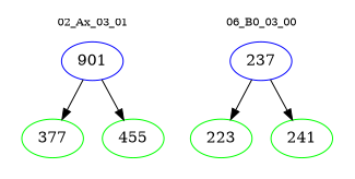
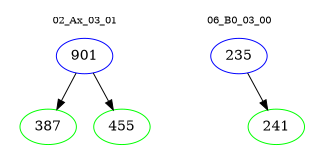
  digraph {
    node [color=green]
    edge [color=black]
    n1 [color=blue label=901]
-   n2 [label=377]
+   n2 [label=387]
    n3 [label=455]
-   n4 [color=blue label=237]
-   n5 [label=223]
+   n4 [color=blue label=235]
    n6 [label=241]
    subgraph cluster_1 {
      color=white
      fontsize=10
      label="02_Ax_03_01"
      n1
      n2
      n3
    }
    subgraph cluster_2 {
      color=white
      fontsize=10
      label="06_B0_03_00"
      n4
-     n5
      n6
    }
    n1 -> n2
    n1 -> n3
-   n4 -> n5
    n4 -> n6
  }
